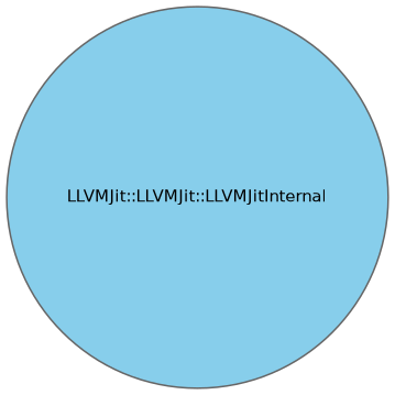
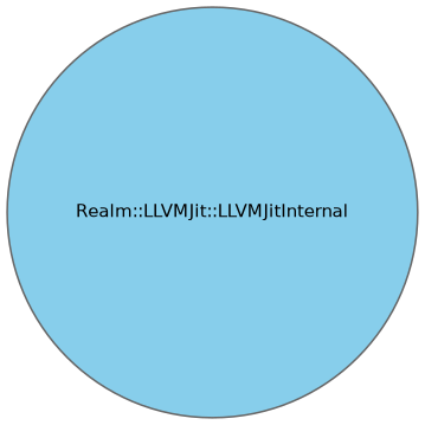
  digraph {
    rankdir=LR
-   n1 [color=grey40 fillcolor=skyblue fontname=Helvetica fontsize=10 height=0.2 label="LLVMJit::LLVMJit::LLVMJitInternal" shape=circle style=filled width=0.4]
+   n1 [color=grey40 fillcolor=skyblue fontname=Helvetica fontsize=10 height=0.2 label="Realm::LLVMJit::LLVMJitInternal" shape=circle style=filled width=0.4]
  }
